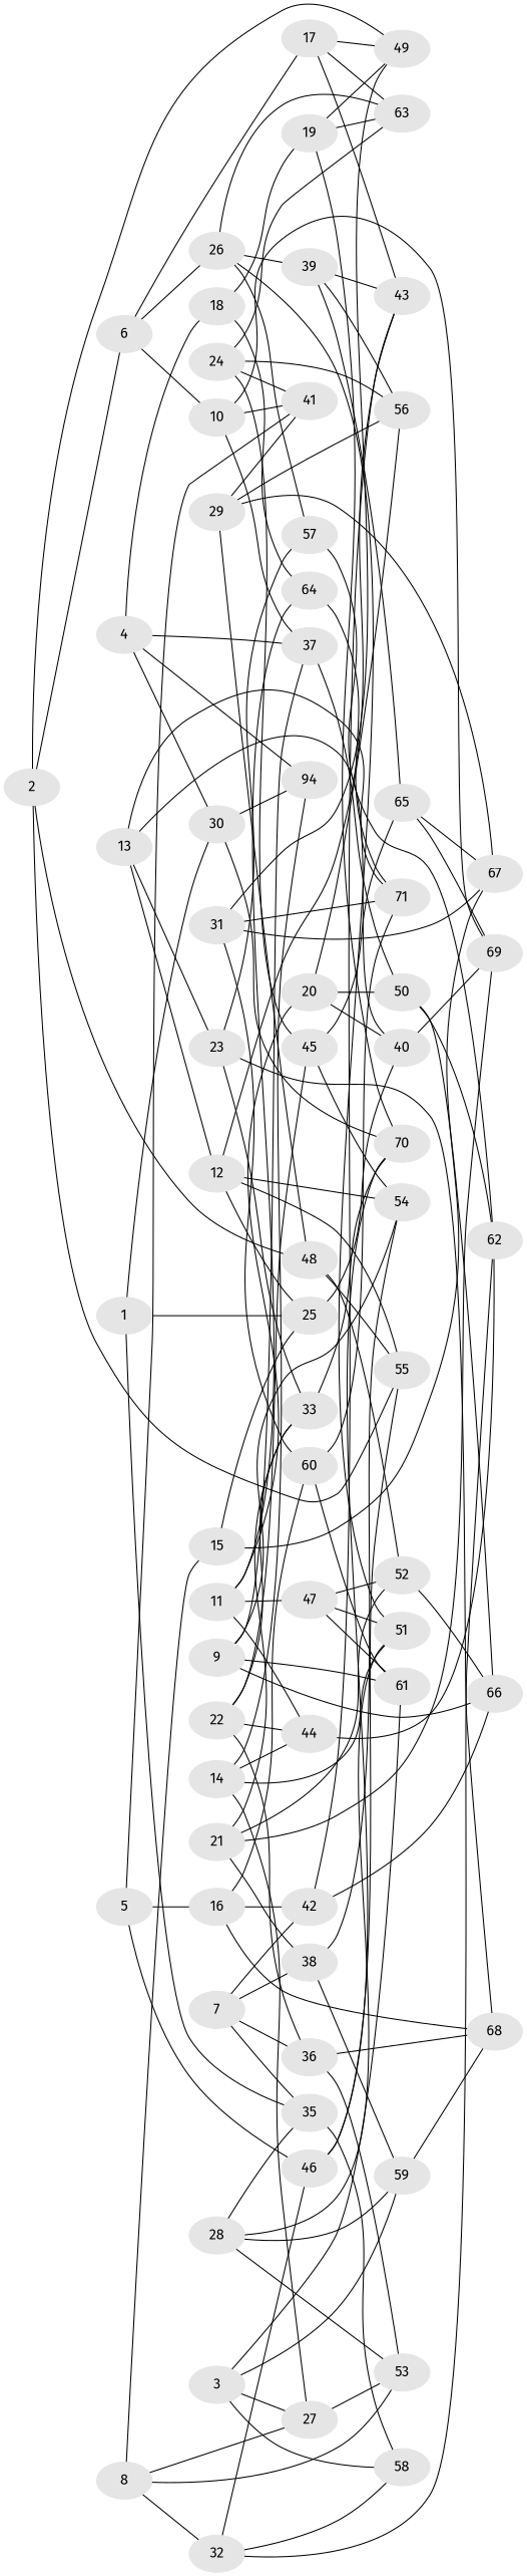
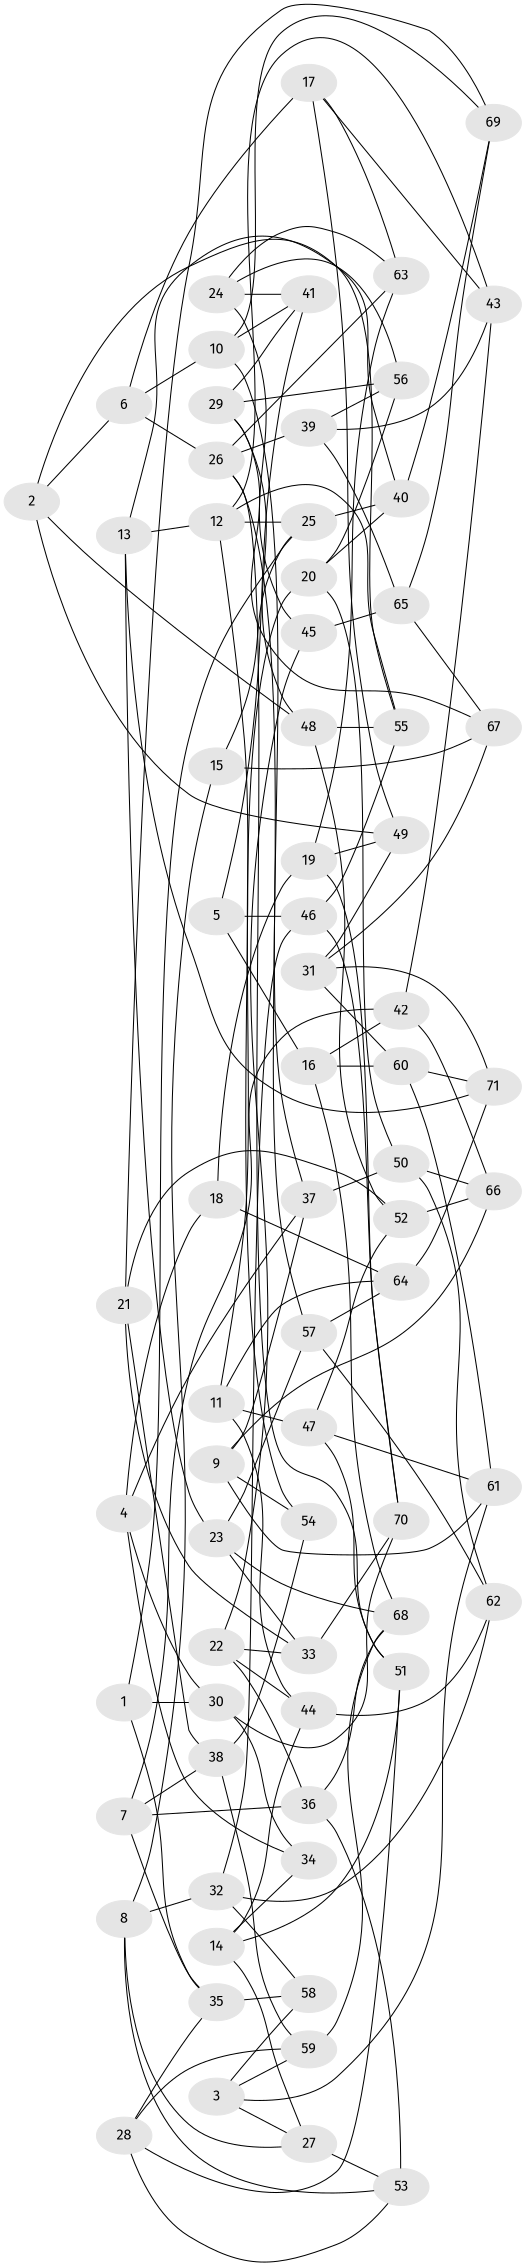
  graph {
    fontname="Fira Sans"
    rankdir=LR
    node [color=gray90 fontname="Fira Sans" style=filled]
    edge [fontname="Fira Sans"]
    1
    25
    30
    35
    40
-   34 [label=94]
+   34
    70
    58
    2
    6
    48
    49
    55
    10
    17
    26
    52
    3
    27
    59
    61
    53
    68
    4
    18
    37
    64
    19
    50
    5
    16
    41
    46
    42
    60
    69
    63
    43
    51
    57
    39
    7
    36
    38
    54
    66
    8
    15
    32
    67
    62
    9
    11
    20
    44
    47
    56
    71
    12
    13
    23
    33
    14
    21
    22
    45
    65
    24
    28
    29
    31
    1 -- 25
    1 -- 30
    1 -- 35
    25 -- 40
    30 -- 34
    30 -- 70
    35 -- 58
    40 -- 69
    2 -- 6
    2 -- 48
    2 -- 49
    2 -- 55
    6 -- 10
    6 -- 17
    6 -- 26
    48 -- 55
    48 -- 52
    10 -- 37
    10 -- 41
    10 -- 69
    17 -- 49
    17 -- 63
    17 -- 43
    26 -- 63
    26 -- 51
    26 -- 57
    26 -- 39
    52 -- 66
    3 -- 58
    3 -- 27
    3 -- 59
    3 -- 61
    27 -- 53
    59 -- 68
    4 -- 30
    4 -- 34
    4 -- 18
    4 -- 37
    18 -- 64
    18 -- 19
    37 -- 50
    64 -- 71
    19 -- 70
    19 -- 49
    19 -- 63
    50 -- 66
    50 -- 62
    5 -- 16
    5 -- 41
    5 -- 46
    16 -- 68
    16 -- 42
    16 -- 60
    46 -- 70
    46 -- 55
    42 -- 43
    42 -- 66
    60 -- 61
    60 -- 71
+   57 -- 64
    57 -- 62
    39 -- 43
    39 -- 56
    39 -- 65
    7 -- 35
    7 -- 42
    7 -- 36
    7 -- 38
    36 -- 53
    36 -- 68
    38 -- 59
    38 -- 54
    8 -- 27
    8 -- 53
    8 -- 15
    8 -- 32
    15 -- 25
    15 -- 67
    32 -- 58
    32 -- 46
    32 -- 62
    9 -- 61
    9 -- 37
    9 -- 54
    9 -- 66
    11 -- 64
    11 -- 20
    11 -- 44
    11 -- 47
    20 -- 40
    20 -- 50
    20 -- 56
    44 -- 62
    47 -- 52
    47 -- 61
    47 -- 51
    12 -- 25
    12 -- 55
    12 -- 43
    12 -- 54
    13 -- 40
    13 -- 71
    13 -- 12
    13 -- 23
    23 -- 68
    23 -- 57
    23 -- 33
    33 -- 70
    14 -- 34
    14 -- 27
    14 -- 51
    14 -- 44
    21 -- 52
    21 -- 69
    21 -- 38
    21 -- 33
    22 -- 36
    22 -- 44
    22 -- 33
    22 -- 45
-   45 -- 54
    45 -- 65
    65 -- 69
    65 -- 67
    24 -- 41
    24 -- 63
    24 -- 56
    24 -- 45
    28 -- 35
    28 -- 59
    28 -- 53
    28 -- 51
    29 -- 48
    29 -- 41
    29 -- 67
    29 -- 56
    31 -- 49
    31 -- 60
    31 -- 67
    31 -- 71
  }
